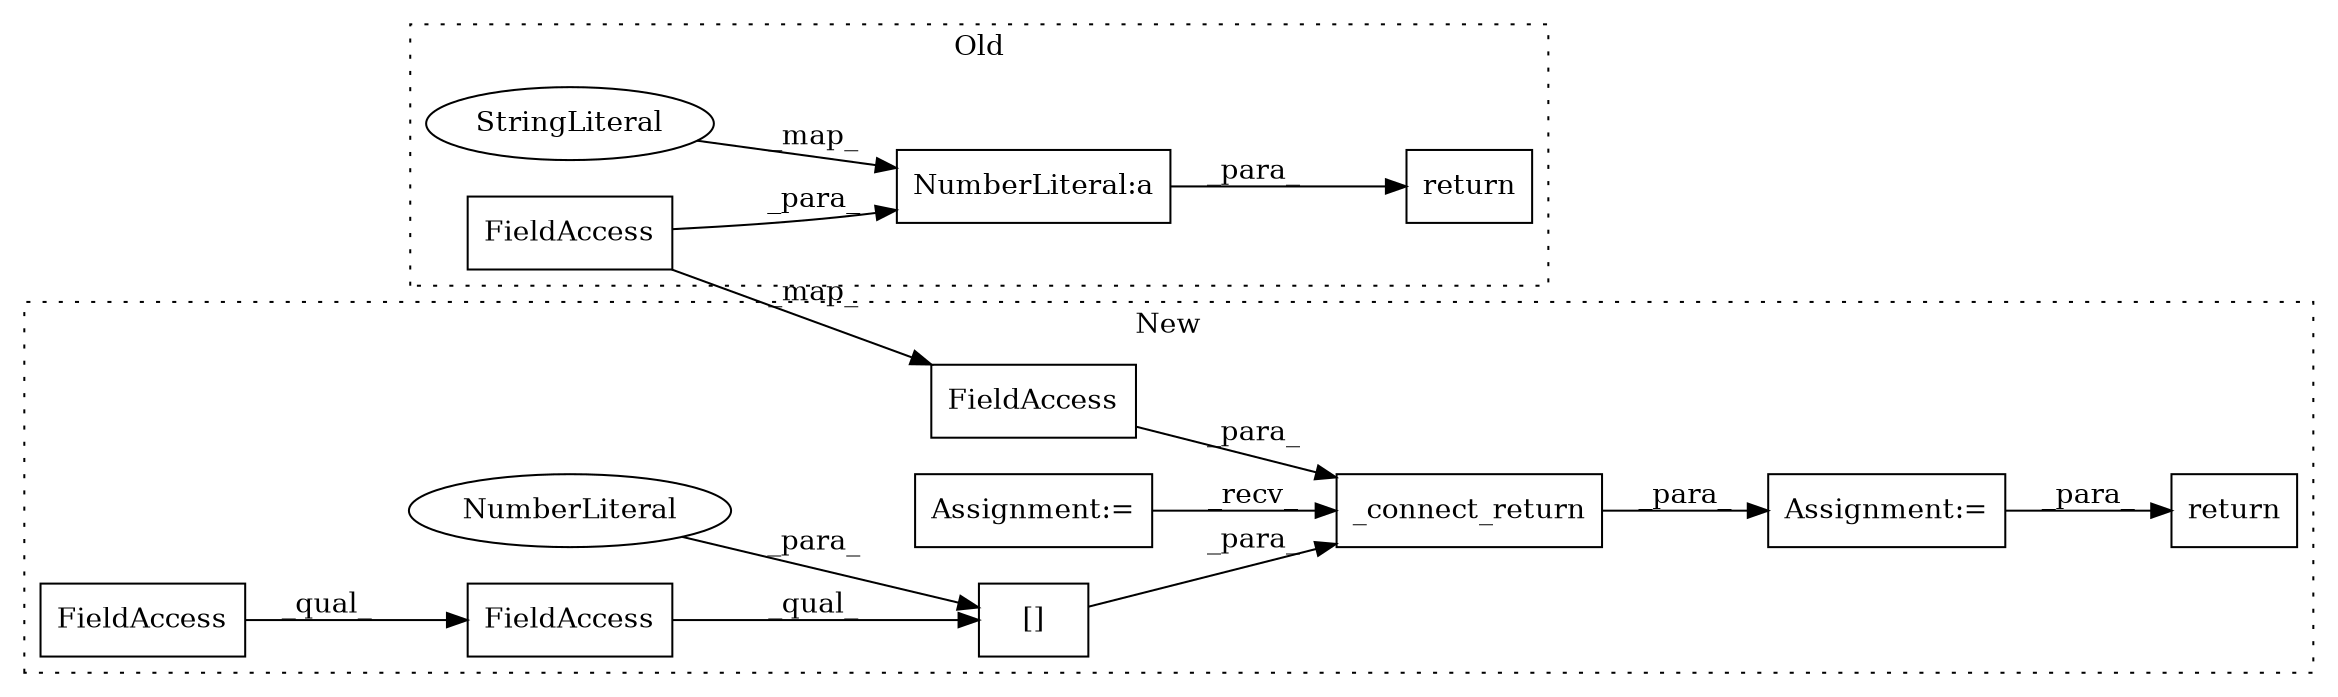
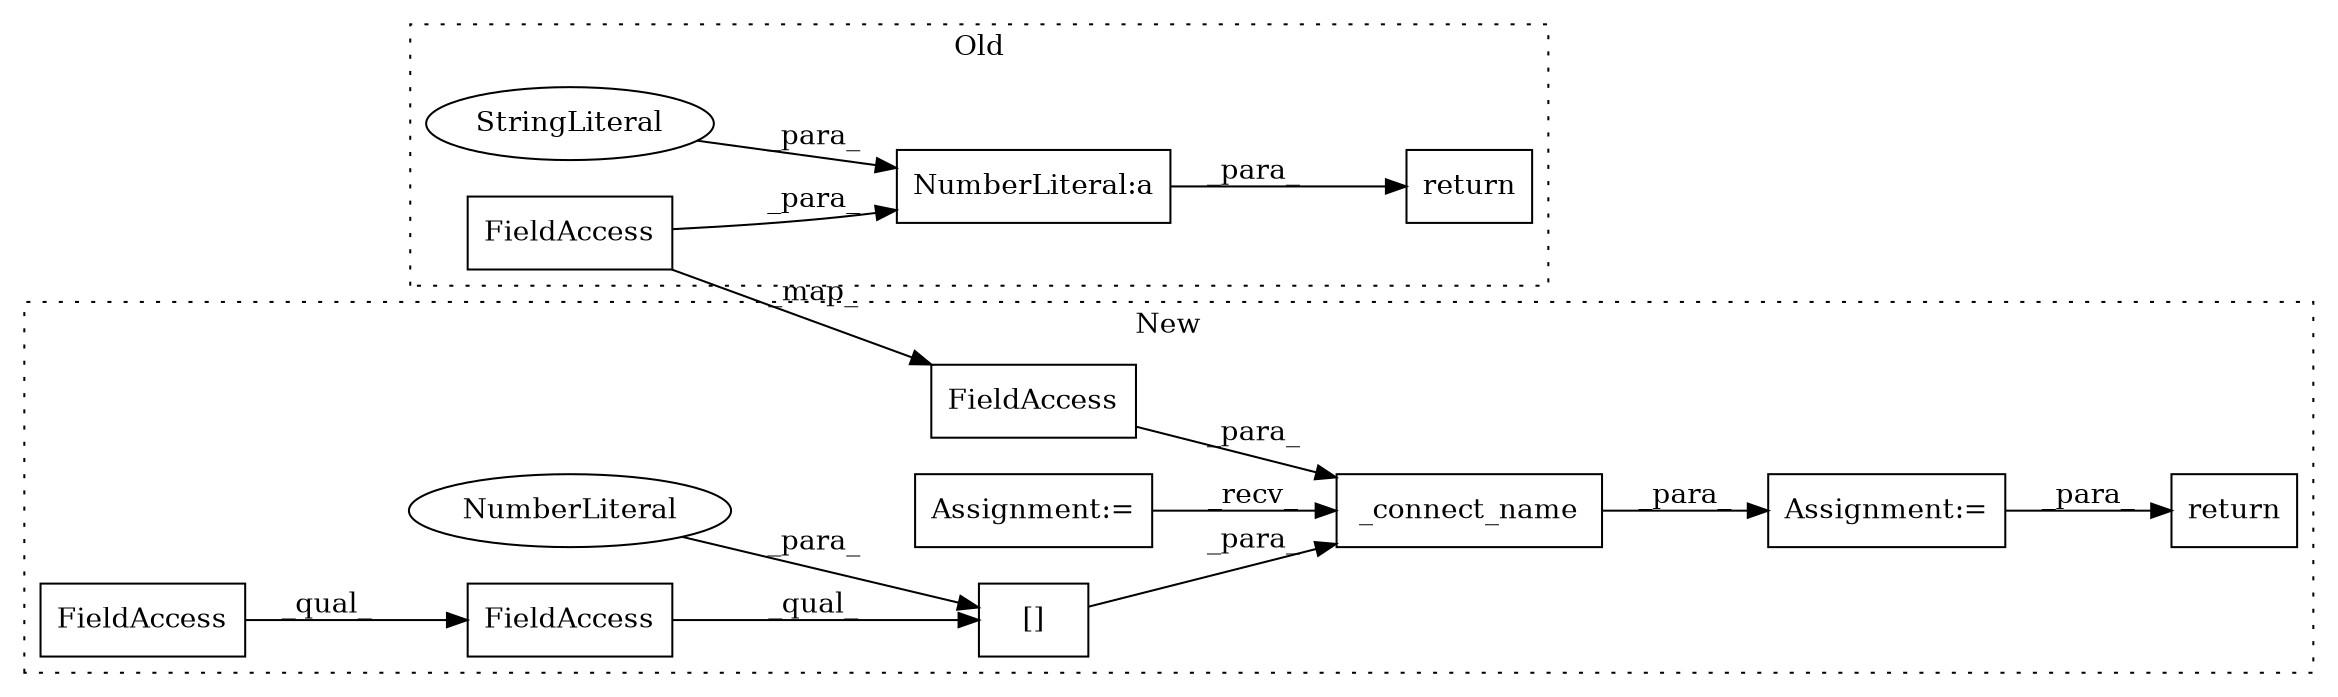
  digraph {
    fontname="DejaVu Serif"
    rankdir=LR
    node [a=22 fontname="DejaVu Serif" l=7 s=12886 shape=box]
    edge [fontname="DejaVu Serif"]
    n1 [a=41 label=return s=11367]
    n2 [a=27 l=3 label="NumberLiteral:a" s=11384]
    n3 [a=45 l=9 label=StringLiteral s=11375 shape=ellipse]
    n4 [l=43 label=FieldAccess s=11387]
-   n5 [a=32 l="14,1" label=_connect_return s="12872,12960"]
+   n5 [a=32 l="14,1" label=_connect_name s="12872,12960"]
    n6 [a=2 l="28,1" label="[]" s="12886,12915"]
    n7 [a=34 l=1 label=NumberLiteral s=12914 shape=ellipse]
    n8 [l=27 label=FieldAccess]
    n9 [l=15 label=FieldAccess]
    n10 [a=7 l=1 label="Assignment:=" s=12860]
    n11 [a=7 l=10 label="Assignment:=" s=12697]
    n12 [a=41 label=return s=12967]
    n13 [l=43 label=FieldAccess s=12917]
    subgraph cluster_1 {
      label=Old
      style=dotted
      n1
      n2
      n3
      n4
    }
    subgraph cluster_2 {
      label=New
      style=dotted
      n5
      n6
      n7
      n8
      n9
      n10
      n11
      n12
      n13
    }
    n2 -> n1 [label=_para_]
-   n3 -> n2 [label=_map_]
+   n3 -> n2 [label=_para_]
    n4 -> n2 [label=_para_]
    n4 -> n13 [label=_map_]
    n5 -> n10 [label=_para_]
    n6 -> n5 [label=_para_]
    n7 -> n6 [label=_para_]
    n8 -> n6 [label=_qual_]
    n9 -> n8 [label=_qual_]
    n10 -> n12 [label=_para_]
    n11 -> n5 [label=_recv_]
    n13 -> n5 [label=_para_]
  }
